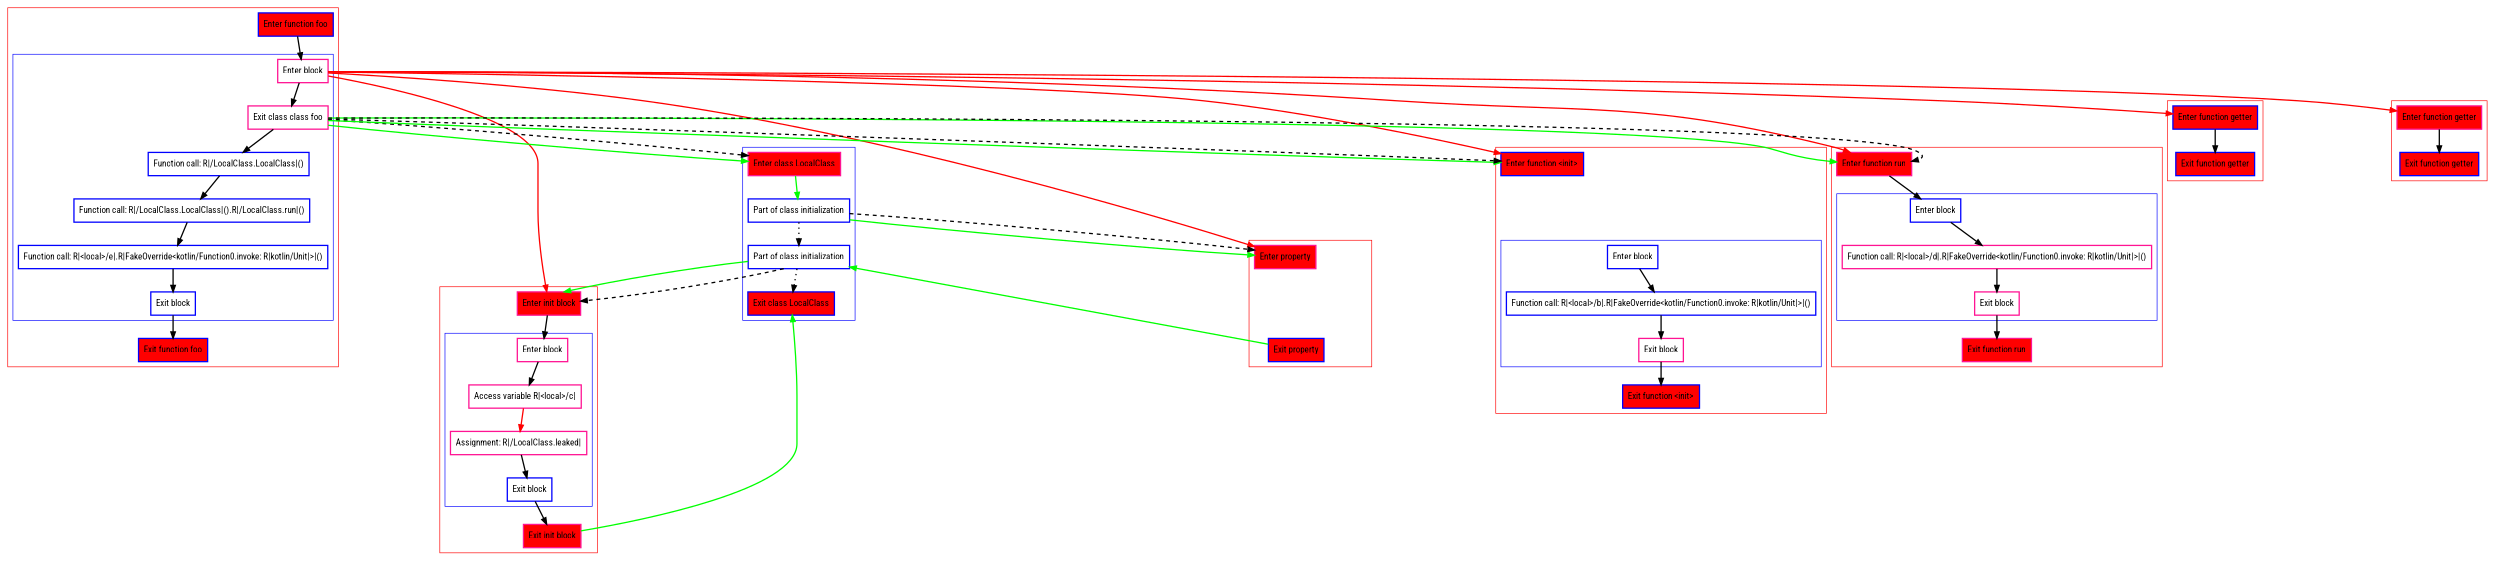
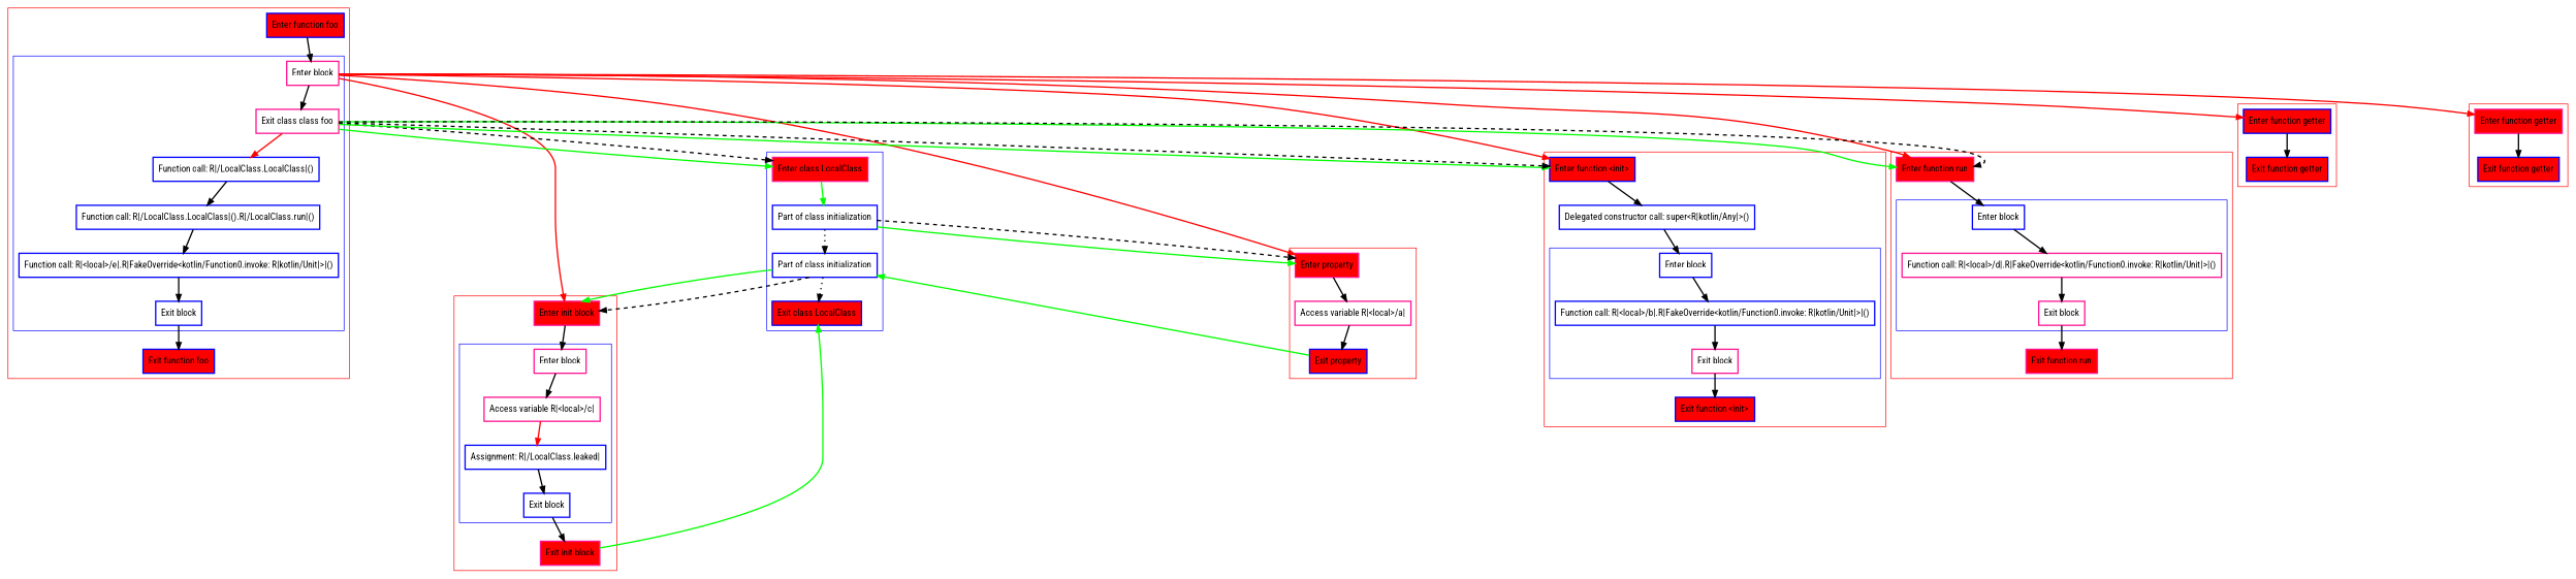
  digraph {
    fontname="Roboto Condensed"
    nodesep=3
    node [color=blue fontname="Roboto Condensed" penwidth=2 shape=box]
    edge [fontname="Roboto Condensed" penwidth=2]
    n1 [color=deeppink label="Enter block"]
    n2 [color=deeppink label="Exit class class foo"]
    n3 [label="Function call: R|/LocalClass.LocalClass|()"]
    n4 [label="Function call: R|/LocalClass.LocalClass|().R|/LocalClass.run|()"]
    n5 [label="Function call: R|<local>/e|.R|FakeOverride<kotlin/Function0.invoke: R|kotlin/Unit|>|()"]
    n6 [label="Exit block"]
    n7 [fillcolor=red label="Enter function foo" style=filled]
    n8 [fillcolor=red label="Exit function foo" style=filled]
    n9 [color=deeppink fillcolor=red label="Enter class LocalClass" style=filled]
    n10 [label="Part of class initialization"]
    n11 [label="Part of class initialization"]
    n12 [fillcolor=red label="Exit class LocalClass" style=filled]
    n13 [fillcolor=red label="Enter function getter" style=filled]
    n14 [fillcolor=red label="Exit function getter" style=filled]
    n15 [color=deeppink fillcolor=red label="Enter property" style=filled]
+   n16 [color=deeppink label="Access variable R|<local>/a|"]
    n17 [fillcolor=red label="Exit property" style=filled]
    n18 [color=deeppink fillcolor=red label="Enter function getter" style=filled]
    n19 [fillcolor=red label="Exit function getter" style=filled]
    n20 [label="Enter block"]
    n21 [label="Function call: R|<local>/b|.R|FakeOverride<kotlin/Function0.invoke: R|kotlin/Unit|>|()"]
    n22 [color=deeppink label="Exit block"]
    n23 [fillcolor=red label="Enter function <init>" style=filled]
+   n24 [label="Delegated constructor call: super<R|kotlin/Any|>()"]
    n25 [fillcolor=red label="Exit function <init>" style=filled]
    n26 [color=deeppink label="Enter block"]
    n27 [color=deeppink label="Access variable R|<local>/c|"]
-   n28 [color=deeppink label="Assignment: R|/LocalClass.leaked|"]
+   n28 [label="Assignment: R|/LocalClass.leaked|"]
    n29 [label="Exit block"]
    n30 [color=deeppink fillcolor=red label="Enter init block" style=filled]
    n31 [color=deeppink fillcolor=red label="Exit init block" style=filled]
    n32 [label="Enter block"]
    n33 [color=deeppink label="Function call: R|<local>/d|.R|FakeOverride<kotlin/Function0.invoke: R|kotlin/Unit|>|()"]
    n34 [color=deeppink label="Exit block"]
    n35 [color=deeppink fillcolor=red label="Enter function run" style=filled]
    n36 [color=deeppink fillcolor=red label="Exit function run" style=filled]
    subgraph cluster_1 {
      color=red
      n7
      n8
      subgraph cluster_2 {
        color=blue
        n1
        n2
        n3
        n4
        n5
        n6
      }
    }
    subgraph cluster_3 {
      color=blue
      n9
      n10
      n11
      n12
    }
    subgraph cluster_4 {
      color=red
      n13
      n14
    }
    subgraph cluster_5 {
      color=red
      n15
+     n16
      n17
    }
    subgraph cluster_6 {
      color=red
      n18
      n19
    }
    subgraph cluster_7 {
      color=red
      n23
+     n24
      n25
      subgraph cluster_8 {
        color=blue
        n20
        n21
        n22
      }
    }
    subgraph cluster_9 {
      color=red
      n30
      n31
      subgraph cluster_10 {
        color=blue
        n26
        n27
        n28
        n29
      }
    }
    subgraph cluster_11 {
      color=red
      n35
      n36
      subgraph cluster_12 {
        color=blue
        n32
        n33
        n34
      }
    }
    n1 -> n2
    n1 -> n13 [color=red]
    n1 -> n15 [color=red]
    n1 -> n18 [color=red]
    n1 -> n23 [color=red]
    n1 -> n30 [color=red]
    n1 -> n35 [color=red]
-   n2 -> n3
+   n2 -> n3 [color=red]
    n2 -> n9 [color=green]
    n2 -> n9 [style=dashed]
    n2 -> n23 [color=green]
    n2 -> n23 [style=dashed]
    n2 -> n35 [color=green]
    n2 -> n35 [style=dashed]
    n3 -> n4
    n4 -> n5
    n5 -> n6
    n6 -> n8
    n7 -> n1
    n9 -> n10 [color=green]
    n10 -> n11 [style=dotted]
    n10 -> n15 [color=green]
    n10 -> n15 [style=dashed]
    n11 -> n12 [style=dotted]
    n11 -> n30 [color=green]
    n11 -> n30 [style=dashed]
    n13 -> n14
+   n15 -> n16
+   n16 -> n17
    n17 -> n11 [color=green]
    n18 -> n19
    n20 -> n21
    n21 -> n22
    n22 -> n25
+   n23 -> n24
+   n24 -> n20
    n26 -> n27
    n27 -> n28 [color=red]
    n28 -> n29
    n29 -> n31
    n30 -> n26
    n31 -> n12 [color=green]
    n32 -> n33
    n33 -> n34
    n34 -> n36
    n35 -> n32
  }
